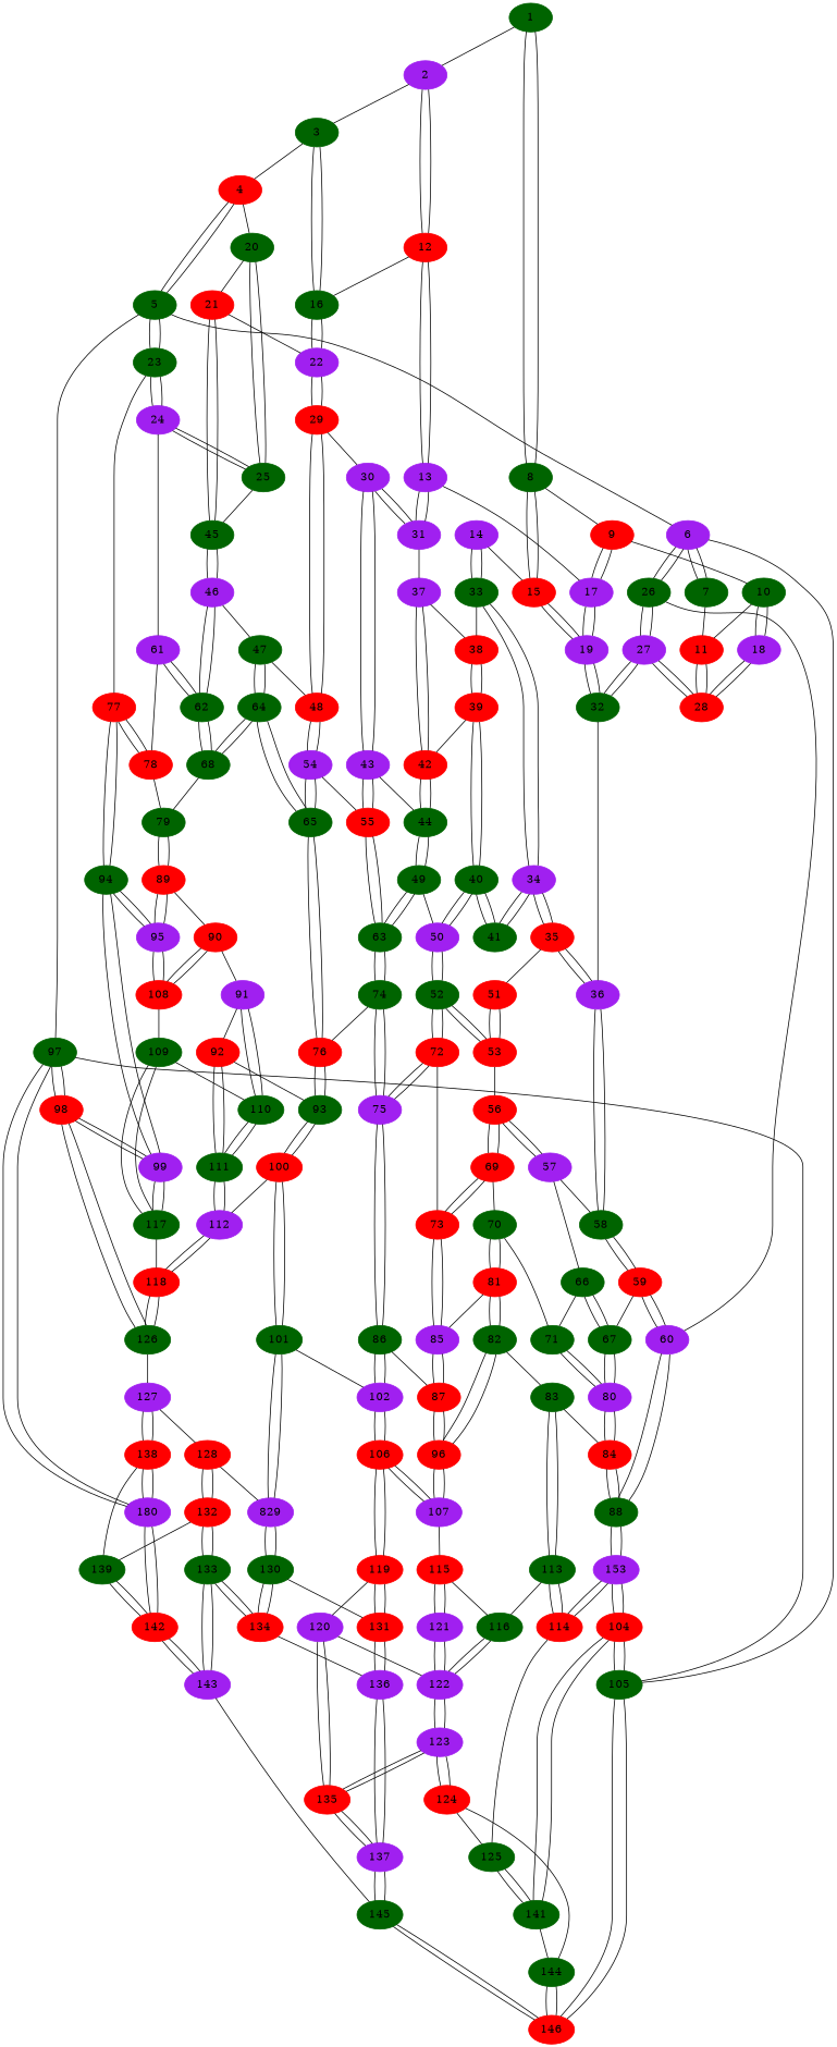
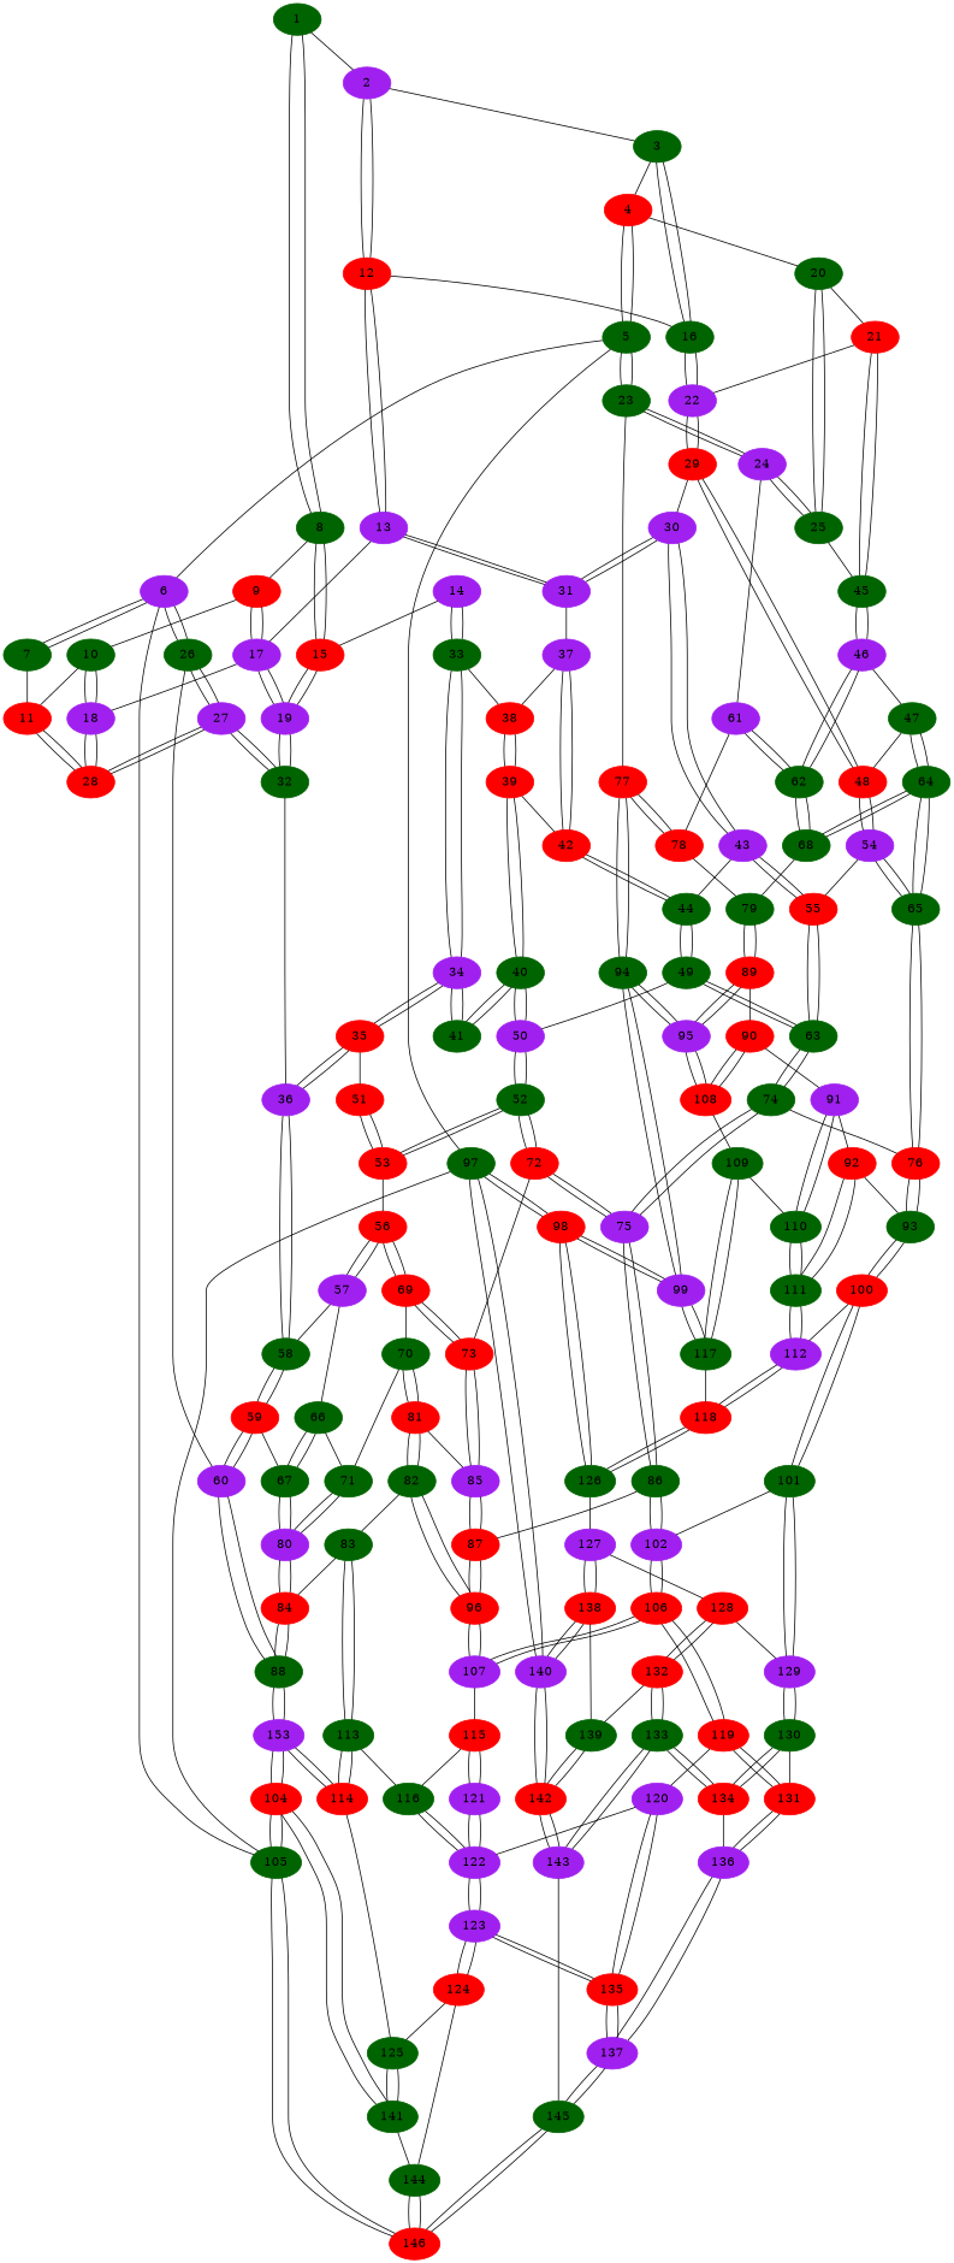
  graph {
    node [color=darkgreen style=filled]
    2 [color=purple]
    1
    8
    3
    12 [color=red]
    9 [color=red]
    15 [color=red]
    4 [color=red]
    16
    13 [color=purple]
    5
    20
    22 [color=purple]
    6 [color=purple]
    23
    97
    21 [color=red]
    25
    7
    26
    105
    24 [color=purple]
    77 [color=red]
    98 [color=red]
-   140 [color=purple label=180]
+   140 [color=purple]
    11 [color=red]
    27 [color=purple]
    60 [color=purple]
    146 [color=red]
    28 [color=red]
    10
    17 [color=purple]
    19 [color=purple]
    18 [color=purple]
    31 [color=purple]
    14 [color=purple]
    33
    37 [color=purple]
    34 [color=purple]
    38 [color=red]
    32
    29 [color=red]
    36 [color=purple]
    45
    46 [color=purple]
    30 [color=purple]
    48 [color=red]
    61 [color=purple]
    78 [color=red]
    94
    62
    88
    43 [color=purple]
    54 [color=purple]
    44
    55 [color=red]
    42 [color=red]
    58
    35 [color=red]
    41
    39 [color=red]
    51 [color=red]
    53 [color=red]
    59 [color=red]
    40
    50 [color=purple]
    52
    49
    63
    47
    64
    68
    65
    74
    72 [color=red]
    56 [color=red]
    73 [color=red]
    75 [color=purple]
    57 [color=purple]
    69 [color=red]
    76 [color=red]
    66
    70
    67
    71
    80 [color=purple]
    n87 [color=purple label=153]
    79
    93
    84 [color=red]
    89 [color=red]
    81 [color=red]
    85 [color=purple]
    82
    86
    87 [color=red]
    102 [color=purple]
    100 [color=red]
    95 [color=purple]
    99 [color=purple]
    90 [color=red]
    83
    96 [color=red]
    113
    107 [color=purple]
    114 [color=red]
    116
    106 [color=red]
    104 [color=red]
    91 [color=purple]
    108 [color=red]
    92 [color=red]
    110
    109
    111
    112 [color=purple]
    101
    117
    115 [color=red]
    126
    142 [color=red]
    127 [color=purple]
    118 [color=red]
-   129 [color=purple label=829]
+   129 [color=purple]
    130
    119 [color=red]
    141
    125
    144
    120 [color=purple]
    131 [color=red]
    121 [color=purple]
    122 [color=purple]
    123 [color=purple]
    135 [color=red]
    136 [color=purple]
    137 [color=purple]
    124 [color=red]
    128 [color=red]
    138 [color=red]
    132 [color=red]
    139
    133
    134 [color=red]
    143 [color=purple]
    145
    2 -- 3
    2 -- 12
    2 -- 12
    1 -- 2
    1 -- 8
    1 -- 8
    8 -- 9
    8 -- 15
    8 -- 15
    3 -- 4
    3 -- 16
    3 -- 16
    12 -- 16
    12 -- 13
    12 -- 13
    9 -- 10
    9 -- 17
    9 -- 17
    15 -- 19
    15 -- 19
    4 -- 5
    4 -- 5
    4 -- 20
    16 -- 22
    16 -- 22
    13 -- 17
    13 -- 31
    13 -- 31
    5 -- 6
    5 -- 23
    5 -- 23
    5 -- 97
    20 -- 21
    20 -- 25
    20 -- 25
    22 -- 29
    22 -- 29
    6 -- 7
    6 -- 7
    6 -- 26
    6 -- 26
    6 -- 105
    23 -- 24
    23 -- 24
    23 -- 77
    97 -- 105
    97 -- 98
    97 -- 98
    97 -- 140
    97 -- 140
    21 -- 22
    21 -- 45
    21 -- 45
    25 -- 45
    7 -- 11
    26 -- 27
    26 -- 27
    26 -- 60
    105 -- 146
    105 -- 146
    24 -- 25
    24 -- 25
    24 -- 61
    77 -- 78
    77 -- 78
    77 -- 94
    77 -- 94
    98 -- 99
    98 -- 99
    98 -- 126
    98 -- 126
    140 -- 142
    140 -- 142
    11 -- 28
    11 -- 28
    27 -- 28
    27 -- 28
    27 -- 32
    27 -- 32
    60 -- 88
    60 -- 88
    10 -- 11
    10 -- 18
    10 -- 18
    17 -- 19
    17 -- 19
+   17 -- 18
    19 -- 32
    19 -- 32
    18 -- 28
    18 -- 28
    31 -- 37
    14 -- 15
    14 -- 33
    14 -- 33
    33 -- 34
    33 -- 34
    33 -- 38
    37 -- 38
    37 -- 42
    37 -- 42
    34 -- 35
    34 -- 35
    34 -- 41
    34 -- 41
    38 -- 39
    38 -- 39
    32 -- 36
    29 -- 30
    29 -- 48
    29 -- 48
    36 -- 58
    36 -- 58
    45 -- 46
    45 -- 46
    46 -- 62
    46 -- 62
    46 -- 47
    30 -- 31
    30 -- 31
    30 -- 43
    30 -- 43
    48 -- 54
    48 -- 54
    61 -- 78
    61 -- 62
    61 -- 62
    78 -- 79
    94 -- 95
    94 -- 95
    94 -- 99
    94 -- 99
    62 -- 68
    62 -- 68
    88 -- n87
    88 -- n87
    43 -- 44
    43 -- 55
    43 -- 55
    54 -- 55
    54 -- 65
    54 -- 65
    44 -- 49
    44 -- 49
    55 -- 63
    55 -- 63
    42 -- 44
    42 -- 44
    58 -- 59
    58 -- 59
    35 -- 36
    35 -- 36
    35 -- 51
    39 -- 42
    39 -- 40
    39 -- 40
    51 -- 53
    51 -- 53
    53 -- 56
    59 -- 60
    59 -- 60
    59 -- 67
    40 -- 41
    40 -- 41
    40 -- 50
    40 -- 50
    50 -- 52
    50 -- 52
    52 -- 53
    52 -- 53
    52 -- 72
    52 -- 72
    49 -- 50
    49 -- 63
    49 -- 63
    63 -- 74
    63 -- 74
    47 -- 48
    47 -- 64
    47 -- 64
    64 -- 68
    64 -- 68
    64 -- 65
    64 -- 65
    68 -- 79
    65 -- 76
    65 -- 76
    74 -- 75
    74 -- 75
    74 -- 76
    72 -- 73
    72 -- 75
    72 -- 75
    56 -- 57
    56 -- 57
    56 -- 69
    56 -- 69
    73 -- 85
    73 -- 85
    75 -- 86
    75 -- 86
    57 -- 58
    57 -- 66
    69 -- 73
    69 -- 73
    69 -- 70
    76 -- 93
    76 -- 93
    66 -- 67
    66 -- 67
    66 -- 71
    70 -- 71
    70 -- 81
    70 -- 81
    67 -- 80
    67 -- 80
    71 -- 80
    71 -- 80
    80 -- 84
    80 -- 84
    n87 -- 114
    n87 -- 114
    n87 -- 104
    n87 -- 104
    79 -- 89
    79 -- 89
    93 -- 100
    93 -- 100
    84 -- 88
    84 -- 88
    89 -- 95
    89 -- 95
    89 -- 90
    81 -- 85
    81 -- 82
    81 -- 82
    85 -- 87
    85 -- 87
    82 -- 83
    82 -- 96
    82 -- 96
    86 -- 87
    86 -- 102
    86 -- 102
    87 -- 96
    87 -- 96
    102 -- 106
    102 -- 106
    100 -- 112
    100 -- 101
    100 -- 101
    95 -- 108
    95 -- 108
    99 -- 117
    99 -- 117
    90 -- 91
    90 -- 108
    90 -- 108
    83 -- 84
    83 -- 113
    83 -- 113
    96 -- 107
    96 -- 107
    113 -- 114
    113 -- 114
    113 -- 116
    107 -- 115
    114 -- 125
    116 -- 122
    116 -- 122
    106 -- 107
    106 -- 107
    106 -- 119
    106 -- 119
    104 -- 105
    104 -- 105
    104 -- 141
    104 -- 141
    91 -- 92
    91 -- 110
    91 -- 110
    108 -- 109
    92 -- 93
    92 -- 111
    92 -- 111
    110 -- 111
    110 -- 111
    109 -- 110
    109 -- 117
    109 -- 117
    111 -- 112
    111 -- 112
    112 -- 118
    112 -- 118
    101 -- 102
    101 -- 129
    101 -- 129
    117 -- 118
    115 -- 116
    115 -- 121
    115 -- 121
    126 -- 127
    142 -- 143
    142 -- 143
    127 -- 128
    127 -- 138
    127 -- 138
    118 -- 126
    118 -- 126
    129 -- 130
    129 -- 130
    130 -- 131
    130 -- 134
    130 -- 134
    119 -- 120
    119 -- 131
    119 -- 131
    141 -- 144
    125 -- 141
    125 -- 141
    144 -- 146
    144 -- 146
    120 -- 122
    120 -- 135
    120 -- 135
    131 -- 136
    131 -- 136
    121 -- 122
    121 -- 122
    122 -- 123
    122 -- 123
    123 -- 135
    123 -- 135
    123 -- 124
    123 -- 124
    135 -- 137
    135 -- 137
    136 -- 137
    136 -- 137
    137 -- 145
    137 -- 145
    124 -- 125
    124 -- 144
    128 -- 129
    128 -- 132
    128 -- 132
    138 -- 140
    138 -- 140
    138 -- 139
    132 -- 139
    132 -- 133
    132 -- 133
    139 -- 142
    139 -- 142
    133 -- 134
    133 -- 134
    133 -- 143
    133 -- 143
    134 -- 136
    143 -- 145
    145 -- 146
    145 -- 146
  }
